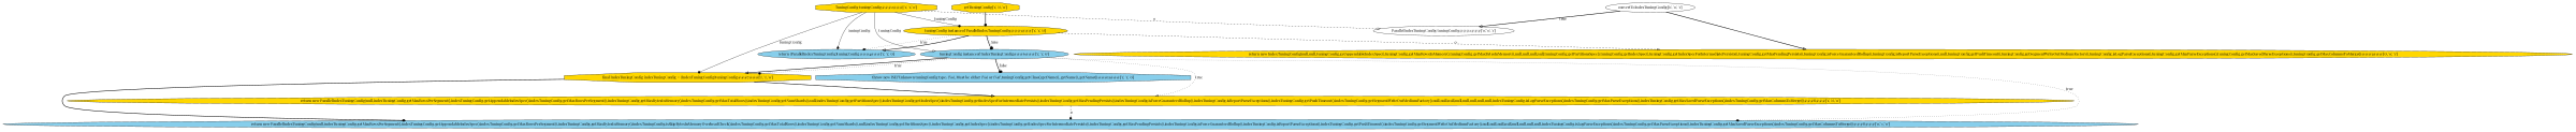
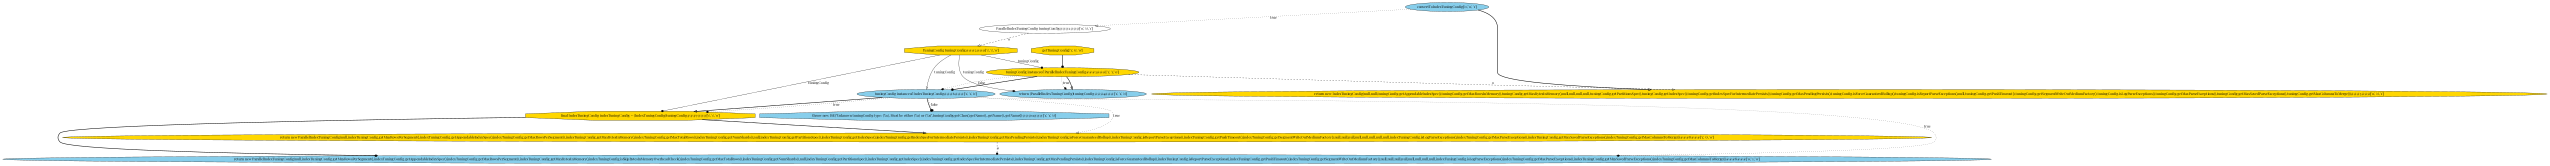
  digraph {
    fontname="Playfair Display"
    node [fillcolor=gold fontname="Playfair Display" shape=ellipse style=filled]
    edge [arrowhead=onormal fontname="Playfair Display" style=bold]
    n1 [fillcolor=skyblue label="throw new ISE(\"Unknown tuningConfig type: (%s(, Must be either (%s( or (%s(\",tuningConfig.getClass().getName(),.getName(),.getName())@@@11@@@['1', '1', '0']" shape=octagon]
    n2 [label="return new ParallelIndexTuningConfig(null,indexTuningConfig.getMaxRowsPerSegment(),indexTuningConfig.getAppendableIndexSpec(),indexTuningConfig.getMaxRowsPerSegment(),indexTuningConfig.getMaxBytesInMemory(),indexTuningConfig.getMaxTotalRows(),indexTuningConfig.getNumShards(),null,indexTuningConfig.getPartitionsSpec(),indexTuningConfig.getIndexSpec(),indexTuningConfig.getIndexSpecForIntermediatePersists(),indexTuningConfig.getMaxPendingPersists(),indexTuningConfig.isForceGuaranteedRollup(),indexTuningConfig.isReportParseExceptions(),indexTuningConfig.getPushTimeout(),indexTuningConfig.getSegmentWriteOutMediumFactory(),null,null,null,null,null,null,null,null,indexTuningConfig.isLogParseExceptions(),indexTuningConfig.getMaxParseExceptions(),indexTuningConfig.getMaxSavedParseExceptions(),indexTuningConfig.getMaxColumnsToMerge())@@@8@@@['1', '0', '0']"]
    n3 [fillcolor=skyblue label="return new ParallelIndexTuningConfig(null,indexTuningConfig.getMaxRowsPerSegment(),indexTuningConfig.getAppendableIndexSpec(),indexTuningConfig.getMaxRowsPerSegment(),indexTuningConfig.getMaxBytesInMemory(),indexTuningConfig.isSkipBytesInMemoryOverheadCheck(),indexTuningConfig.getMaxTotalRows(),indexTuningConfig.getNumShards(),null,indexTuningConfig.getPartitionsSpec(),indexTuningConfig.getIndexSpec(),indexTuningConfig.getIndexSpecForIntermediatePersists(),indexTuningConfig.getMaxPendingPersists(),indexTuningConfig.isForceGuaranteedRollup(),indexTuningConfig.isReportParseExceptions(),indexTuningConfig.getPushTimeout(),indexTuningConfig.getSegmentWriteOutMediumFactory(),null,null,null,null,null,null,null,null,indexTuningConfig.isLogParseExceptions(),indexTuningConfig.getMaxParseExceptions(),indexTuningConfig.getMaxSavedParseExceptions(),indexTuningConfig.getMaxColumnsToMerge())@@@8@@@['0', '1', '0']"]
    n4 [fillcolor=skyblue label="return (ParallelIndexTuningConfig)tuningConfig@@@4@@@['1', '1', '0']"]
    n5 [label="final IndexTuningConfig indexTuningConfig = (IndexTuningConfig)tuningConfig@@@7@@@['1', '1', '0']" shape=octagon]
-   n6 [fillcolor=white label="convertToIndexTuningConfig['0', '0', '1']"]
+   n6 [fillcolor=skyblue label="convertToIndexTuningConfig['0', '0', '1']"]
    n7 [fillcolor=white label="ParallelIndexTuningConfig tuningConfig@@@2@@@['0', '0', '1']"]
    n8 [label="return new IndexTuningConfig(null,null,tuningConfig.getAppendableIndexSpec(),tuningConfig.getMaxRowsInMemory(),tuningConfig.getMaxBytesInMemory(),null,null,null,null,tuningConfig.getPartitionsSpec(),tuningConfig.getIndexSpec(),tuningConfig.getIndexSpecForIntermediatePersists(),tuningConfig.getMaxPendingPersists(),tuningConfig.isForceGuaranteedRollup(),tuningConfig.isReportParseExceptions(),null,tuningConfig.getPushTimeout(),tuningConfig.getSegmentWriteOutMediumFactory(),tuningConfig.isLogParseExceptions(),tuningConfig.getMaxParseExceptions(),tuningConfig.getMaxSavedParseExceptions(),tuningConfig.getMaxColumnsToMerge())@@@3@@@['0', '0', '1']"]
    n9 [label="getTuningConfig['1', '0', '0']" shape=octagon]
    n10 [label="tuningConfig instanceof ParallelIndexTuningConfig@@@3@@@['1', '1', '0']"]
    n11 [fillcolor=skyblue label="tuningConfig instanceof IndexTuningConfig@@@6@@@['1', '1', '0']"]
    n12 [label="TuningConfig tuningConfig@@@2@@@['1', '1', '0']" shape=octagon]
    n2 -> n3 [arrowhead=dot label=0 style=dashed]
    n5 -> n2
    n5 -> n3 [arrowhead=diamond]
-   n6 -> n7 [label=true]
+   n6 -> n7 [label=true style=dotted]
    n6 -> n8
    n9 -> n10 [arrowhead=dot]
    n10 -> n4 [arrowhead=diamond label=true style=dotted]
    n10 -> n4
    n10 -> n8 [label=0 style=dashed]
    n10 -> n11 [arrowhead=dot]
    n10 -> n11 [arrowhead=diamond label=false style=dotted]
    n11 -> n1 [arrowhead=dot]
    n11 -> n1 [arrowhead=dot label=false style=dotted]
    n11 -> n2 [label=true style=dotted]
    n11 -> n3 [arrowhead=diamond label=true style=dotted]
    n11 -> n5
    n11 -> n5 [arrowhead=dot label=true style=dotted]
    n12 -> n4 [arrowhead=diamond label=tuningConfig style=solid]
    n12 -> n5 [arrowhead=dot label=tuningConfig style=solid]
-   n12 -> n7 [label=0 style=dashed]
+   n7 -> n12 [label=0 style=dashed]
    n12 -> n10 [arrowhead=dot label=tuningConfig style=solid]
    n12 -> n11 [label=tuningConfig style=solid]
  }
